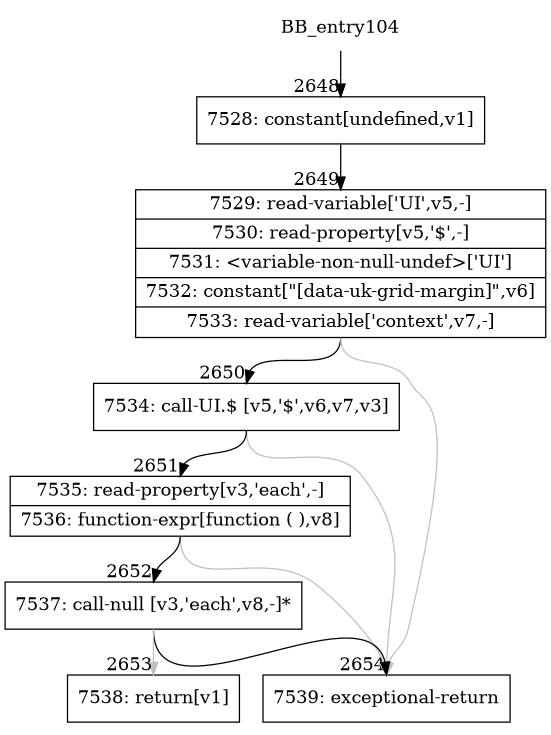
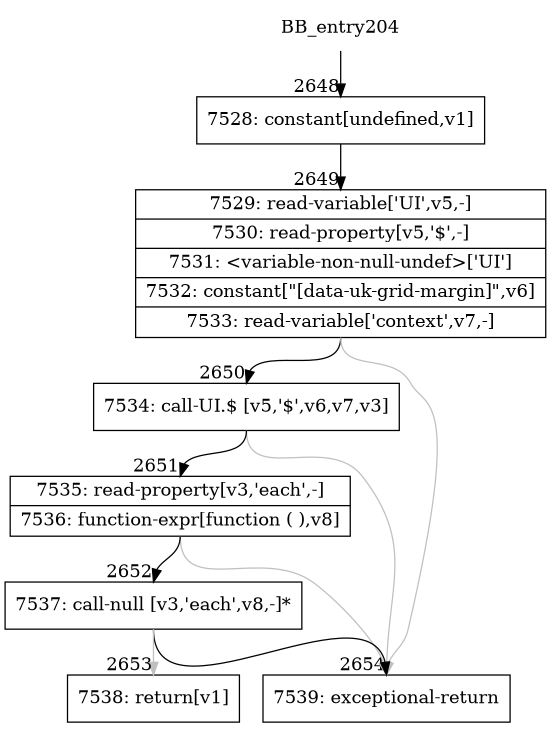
  digraph {
    rankdir=TD
    node [shape=record]
    edge [headport=n tailport=s]
-   BB_entry204 [shape=none label=BB_entry104]
+   BB_entry204 [shape=none]
    n2 [label="{7528: constant[undefined,v1]}"]
    n3 [label="{7529: read-variable['UI',v5,-]|7530: read-property[v5,'$',-]|7531: \<variable-non-null-undef\>['UI']|7532: constant[\"[data-uk-grid-margin]\",v6]|7533: read-variable['context',v7,-]}"]
    n4 [label="{7534: call-UI.$ [v5,'$',v6,v7,v3]}"]
    n5 [label="{7539: exceptional-return}"]
    n6 [label="{7535: read-property[v3,'each',-]|7536: function-expr[function ( ),v8]}"]
    n7 [label="{7537: call-null [v3,'each',v8,-]*}"]
    n8 [label="{7538: return[v1]}"]
    BB_entry204 -> n2 [headlabel="    2648"]
    n2 -> n3 [headlabel="      2649"]
    n3 -> n4 [headlabel="      2650"]
    n3 -> n5 [color=gray headlabel="      2654"]
    n4 -> n5 [color=gray]
    n4 -> n6 [headlabel="      2651"]
    n6 -> n5 [color=gray]
    n6 -> n7 [headlabel="      2652"]
    n7 -> n5 [color=black]
    n7 -> n8 [color=gray headlabel="      2653"]
  }
